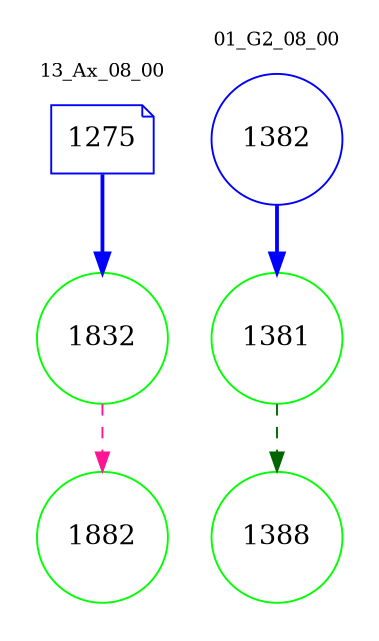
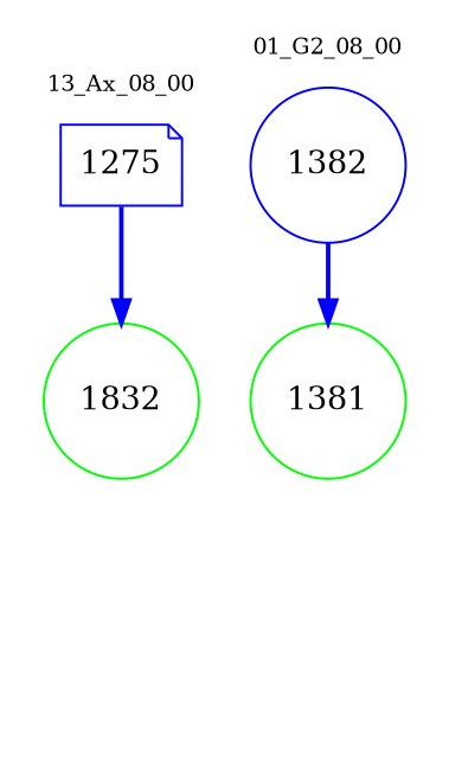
  digraph {
    node [color=green shape=circle]
    edge [color=blue style=bold]
    n1 [color=blue label=1275 shape=note]
    n2 [label=1832]
-   n3 [label=1882]
    n4 [color=blue label=1382]
    n5 [label=1381]
-   n6 [label=1388]
    subgraph cluster_1 {
      color=white
      fontsize=10
      label="13_Ax_08_00"
      n1
      n2
-     n3
    }
    subgraph cluster_2 {
      color=white
      fontsize=10
      label="01_G2_08_00"
      n4
      n5
-     n6
    }
    n1 -> n2
-   n2 -> n3 [color=deeppink style=dashed]
    n4 -> n5
-   n5 -> n6 [color=darkgreen style=dashed]
  }
